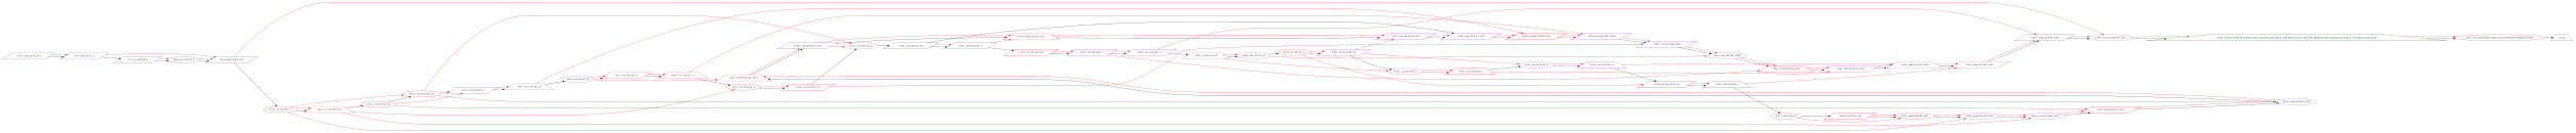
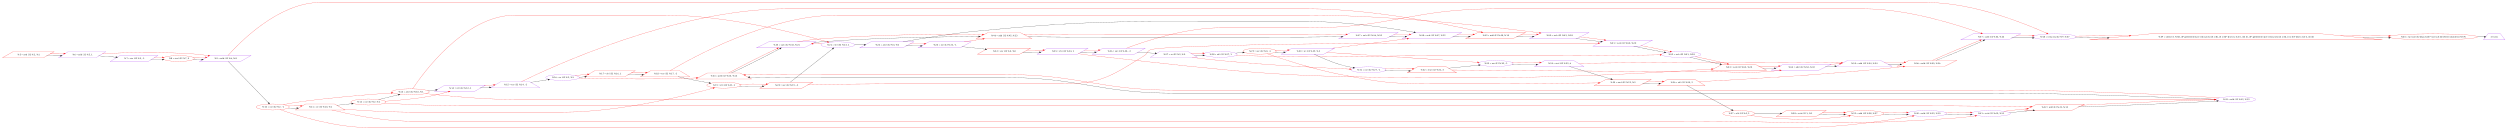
  digraph {
    fontname="IBM Plex Sans"
    rankdir=LR
    node [color=purple fontname="IBM Plex Sans" shape=parallelogram]
    edge [fontname="IBM Plex Sans" color=red]
    n1 [color=red label="  %5 = and i32 %2, %1"]
    n2 [label="  %6 = add i32 %5, 1"]
    n3 [label="  %7 = xor i32 %3, -1"]
    n4 [label="  %9 = add i32 %6, %8"]
    n5 [color=red label="  %8 = mul i32 %7, 5" shape=ellipse]
    n6 [color=red label="  %10 = xor i32 %2, -1" shape=ellipse]
    n7 [label="  %58 = icmp eq i32 %9, %57" shape=ellipse]
    n8 [color=red label="  %11 = or i32 %10, %1" shape=trapezium]
    n9 [color=red label="  %13 = and i32 %10, %1" shape=ellipse]
    n10 [label="  %40 = add i32 %39, %10" shape=ellipse]
    n11 [color=red label="  %59 = select i1 %58, i8* getelementptr inbounds ([5 x i8], [5 x i8]* @str.3, i64 0, i64 0), i8* getelementptr inbounds ([4 x i8], [4 x i8]* @str, i64 0, i64 0)" shape=trapezium]
    n12 [color=red label="  %12 = xor i32 %2, %1" shape=ellipse]
    n13 [color=red label="  %19 = shl i32 %11, 1" shape=ellipse]
    n14 [label="  %41 = sub i32 %40, %11" shape=ellipse]
    n15 [label="  %14 = shl i32 %12, 1"]
    n16 [label="  %21 = shl i32 %13, 1" shape=ellipse]
    n17 [label="  %43 = add i32 %42, %13" shape=ellipse]
    n18 [color=red label="  %42 = add i32 %41, %12"]
    n19 [color=red label="  %20 = xor i32 %19, -2"]
    n20 [label="  %15 = xor i32 %14, -2" shape=trapezium]
    n21 [label="  %22 = and i32 %3, %0"]
    n22 [label="  %45 = sub i32 %44, %21"]
    n23 [color=red label="  %44 = add i32 %43, %16" shape=trapezium]
    n24 [label="  %16 = or i32 %2, %1" shape=ellipse]
    n25 [color=red label="  %49 = add i32 %48, %15"]
    n26 [color=red label="  %17 = shl i32 %16, 1"]
    n27 [label="  %50 = sub i32 %49, %18"]
    n28 [color=red label="  %18 = xor i32 %17, -2" shape=trapezium]
    n29 [label="  %51 = sub i32 %50, %20"]
    n30 [label="  %52 = sub i32 %51, %28" shape=ellipse]
    n31 [label="  %23 = xor i32 %22, -1"]
    n32 [label="  %48 = sub i32 %47, %22"]
    n33 [color=red label="  %46 = add i32 %45, %23" shape=trapezium]
    n34 [color=red label="  %24 = xor i32 %3, %0"]
    n35 [label="  %25 = shl i32 %24, 1"]
    n36 [label="  %47 = sub i32 %46, %30"]
    n37 [label="  %26 = xor i32 %25, -2"]
    n38 [color=red label="  %53 = sub i32 %52, %25" shape=trapezium]
    n39 [label="  %27 = or i32 %3, %0" shape=trapezium]
    n40 [label="  %57 = add i32 %56, %26"]
    n41 [label="  %54 = add i32 %53, %32"]
    n42 [label="  %28 = shl i32 %27, 1" shape=ellipse]
    n43 [label="  %31 = xor i32 %27, -1" shape=ellipse]
    n44 [color=red label="  %29 = xor i32 %0, -1" shape=ellipse]
    n45 [color=red label="  %32 = mul i32 %31, 3" shape=trapezium]
    n46 [label="  %30 = or i32 %29, %3"]
    n47 [color=red label="  %35 = and i32 %29, %3"]
    n48 [label="  %33 = xor i32 %30, -1" shape=ellipse]
    n49 [color=red label="  %36 = shl i32 %35, 2" shape=trapezium]
    n50 [label="  %34 = mul i32 %33, 6" shape=trapezium]
    n51 [label="  %55 = add i32 %54, %34" shape=trapezium]
    n52 [color=red label="  %56 = add i32 %55, %36"]
    n53 [color=red label="  %37 = shl i32 %0, 1" shape=ellipse]
    n54 [color=red label="  %38 = sub i32 1, %1"]
    n55 [color=red label="  %39 = add i32 %38, %37" shape=ellipse]
    n56 [color=red label="  %60 = tail call i32 @puts(i8* nonnull dereferenceable(1) %59)" shape=ellipse]
    n57 [label="  ret void" shape=trapezium]
    n1 -> n2 [color=""]
    n1 -> n2
    n2 -> n3 [color=""]
    n2 -> n4
    n3 -> n5 [color=""]
    n3 -> n5
    n4 -> n6 [color=""]
    n4 -> n7
    n5 -> n4 [color=""]
    n5 -> n4
    n6 -> n8 [color=""]
    n6 -> n8
    n6 -> n9
    n6 -> n10
    n7 -> n11 [color=""]
    n7 -> n11
    n8 -> n12 [color=""]
    n8 -> n13
    n8 -> n14
    n9 -> n15 [color=""]
    n9 -> n16
    n9 -> n17
    n10 -> n14 [color=""]
    n10 -> n14
    n11 -> n56 [color=""]
    n11 -> n56
    n12 -> n9 [color=""]
    n12 -> n15
    n12 -> n18
    n13 -> n19 [color=""]
    n13 -> n19
    n14 -> n18 [color=""]
    n14 -> n18
    n15 -> n20 [color=""]
    n15 -> n20
    n16 -> n21 [color=""]
-   n22 -> n16
+   n16 -> n22
    n17 -> n23 [color=""]
    n17 -> n23
    n18 -> n17 [color=""]
    n18 -> n17
    n19 -> n16 [color=""]
    n19 -> n29
    n20 -> n24 [color=""]
    n20 -> n25
    n21 -> n31 [color=""]
    n21 -> n31
    n21 -> n32 [color=black]
    n22 -> n33 [color=""]
    n22 -> n33
    n23 -> n22 [color=""]
    n23 -> n22
    n24 -> n23
    n24 -> n26 [color=""]
    n24 -> n26
    n25 -> n27 [color=""]
    n25 -> n27
    n26 -> n28 [color=""]
    n26 -> n28
    n27 -> n29 [color=""]
    n27 -> n29
    n28 -> n13 [color=""]
    n28 -> n27
    n29 -> n30 [color=""]
    n29 -> n30
    n30 -> n38 [color=""]
    n30 -> n38
    n31 -> n33
    n31 -> n34 [color=""]
    n32 -> n25 [color=""]
    n32 -> n25
    n33 -> n36 [color=""]
    n33 -> n36
    n34 -> n35 [color=""]
    n34 -> n35
    n35 -> n37 [color=""]
    n35 -> n37
    n35 -> n38
    n36 -> n32 [color=""]
    n36 -> n32
    n37 -> n39 [color=""]
    n37 -> n40
    n38 -> n41 [color=""]
    n38 -> n41
    n39 -> n42 [color=""]
    n39 -> n42
    n39 -> n43
    n40 -> n7 [color=""]
    n40 -> n7
    n41 -> n51 [color=""]
    n41 -> n51
    n42 -> n30
    n42 -> n44 [color=""]
    n43 -> n45 [color=""]
    n43 -> n45
    n44 -> n46 [color=""]
    n44 -> n46
    n44 -> n47
    n45 -> n41
    n45 -> n48 [color=""]
-   n46 -> n36
+   n46 -> n32
    n46 -> n43 [color=""]
    n46 -> n48
    n47 -> n49 [color=""]
    n47 -> n49
    n48 -> n50 [color=""]
    n48 -> n50
    n49 -> n52
    n49 -> n53 [color=""]
    n50 -> n47 [color=""]
    n50 -> n51
    n51 -> n52 [color=""]
    n51 -> n52
    n52 -> n40 [color=""]
    n52 -> n40
    n53 -> n54 [color=""]
    n53 -> n55
    n54 -> n55 [color=""]
    n54 -> n55
    n55 -> n10 [color=""]
    n55 -> n10
    n56 -> n57 [color=""]
  }
